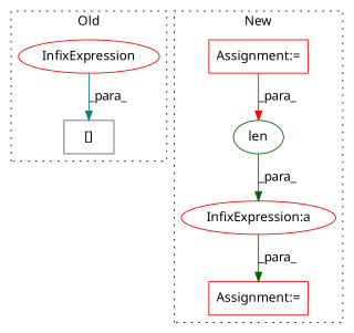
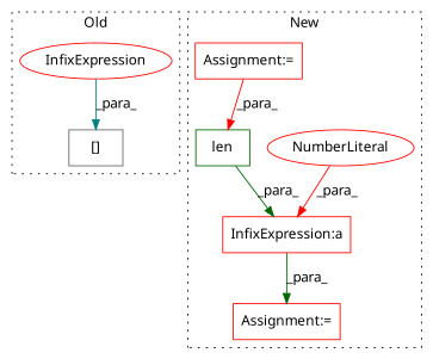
  digraph {
    fontname="Noto Sans"
    node [a=7 color=red fontname="Noto Sans" l=1 shape=box]
    edge [color=darkgreen fontname="Noto Sans"]
    n1 [a=2 color=gray40 l="15,1" label="[]" s="2319,2351"]
    n2 [a=45 l=17 label=InfixExpression s=2334 shape=ellipse]
-   n3 [a=32 color=darkgreen l="4,1" label=len s="1713,1723" shape=ellipse]
+   n3 [a=32 color=darkgreen l="4,1" label=len s="1713,1723"]
    n4 [l="53,2" label="Assignment:=" s="1646,1729"]
-   n5 [a=27 l=3 label="InfixExpression:a" s=1724 shape=ellipse]
+   n5 [a=27 l=3 label="InfixExpression:a" s=1724]
+   n6 [a=34 label=NumberLiteral s=1727 shape=ellipse]
    n7 [label="Assignment:=" s=1543]
    subgraph cluster_1 {
      label=Old
      style=dotted
      n1
      n2
    }
    subgraph cluster_2 {
      label=New
      style=dotted
      n3
      n4
      n5
+     n6
      n7
    }
    n2 -> n1 [color=teal label=_para_]
    n3 -> n5 [label=_para_]
    n5 -> n4 [label=_para_]
+   n6 -> n5 [color=red label=_para_]
    n7 -> n3 [color=red label=_para_]
  }
